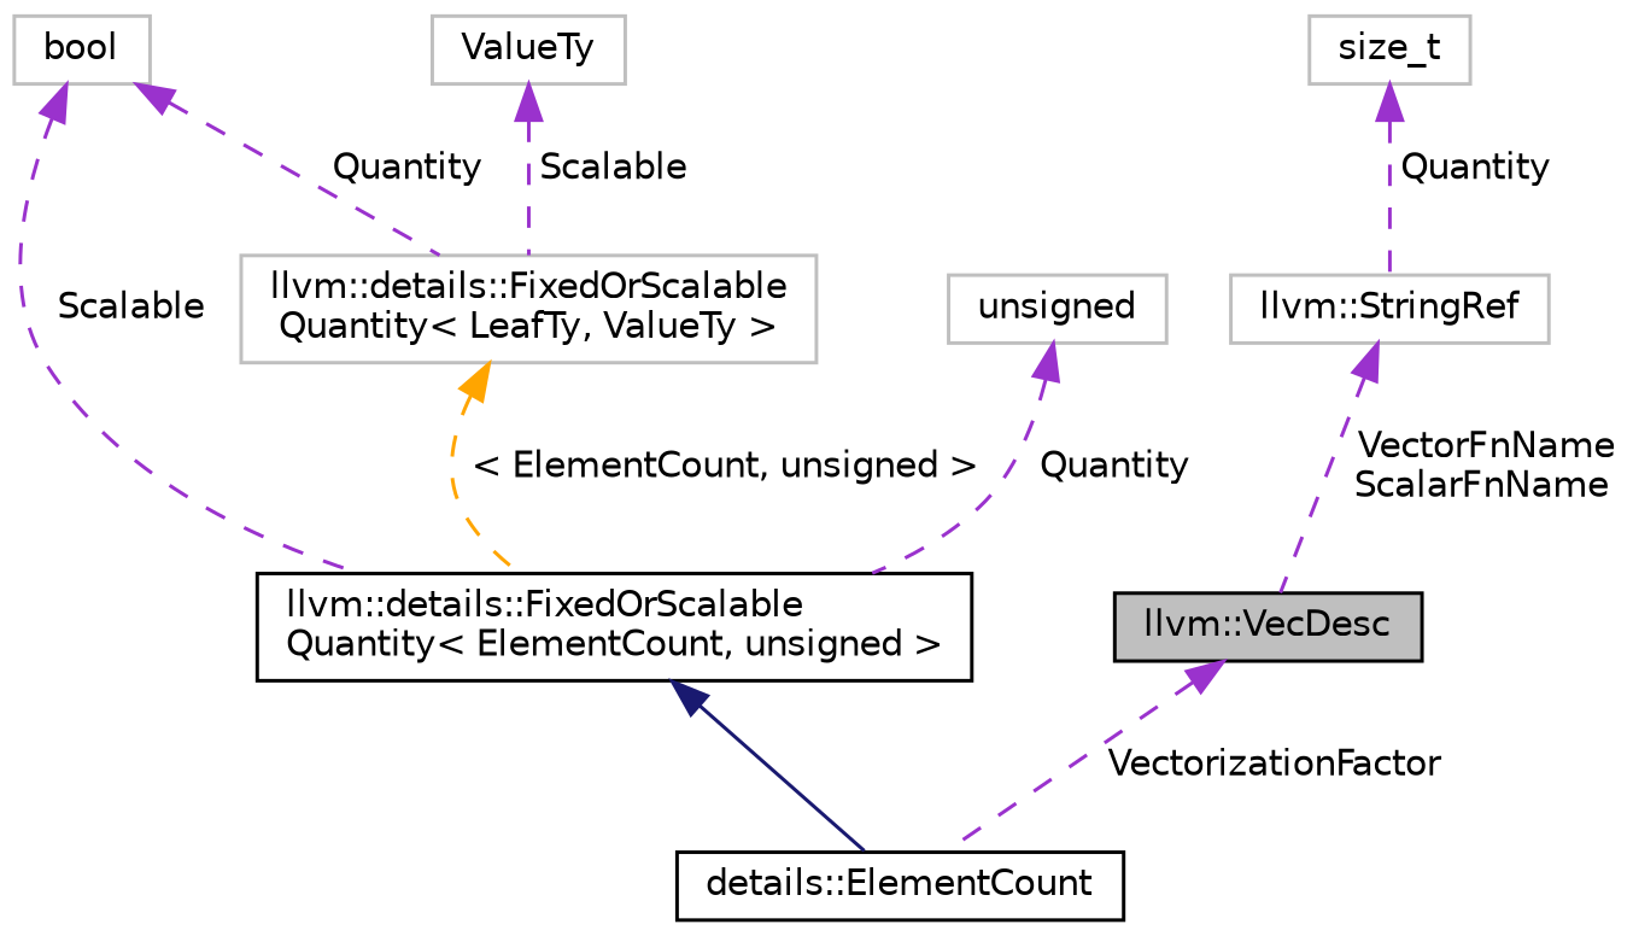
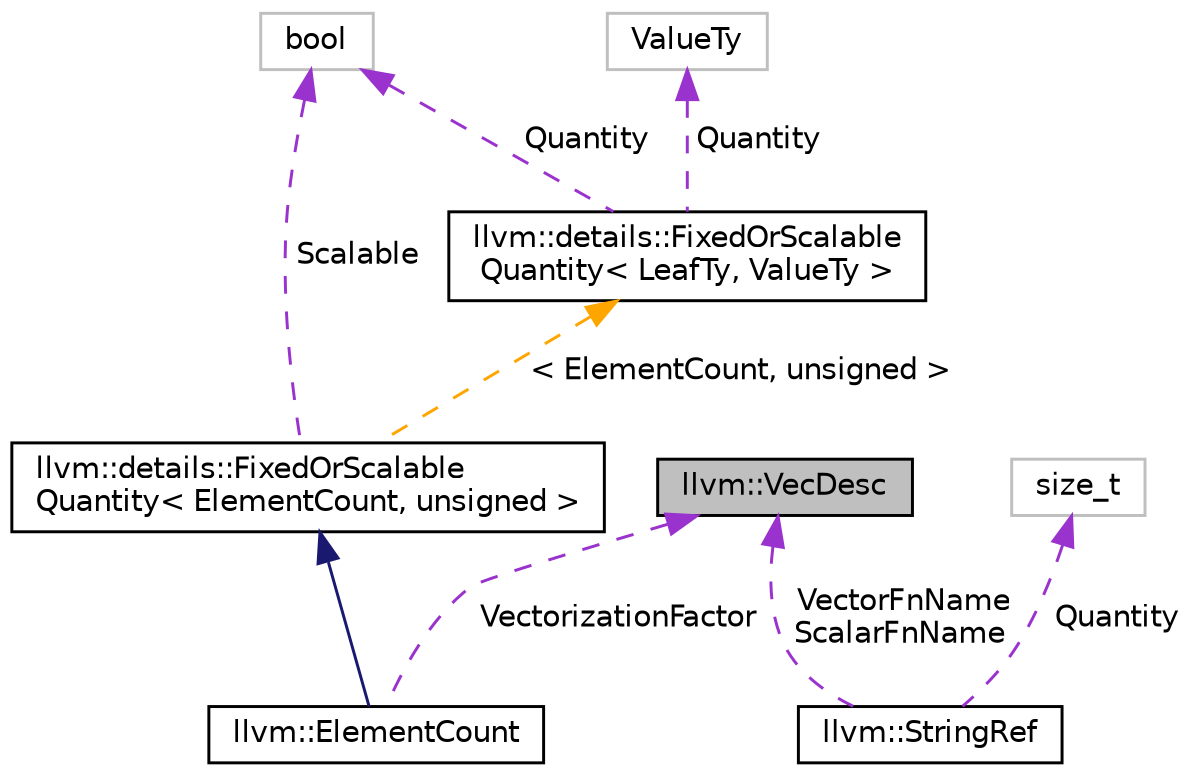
  digraph {
    node [color=black fontname=Helvetica fontsize=10 shape=record]
    edge [color=darkorchid3 dir=back fontname=Helvetica fontsize=10 labelfontname=Helvetica labelfontsize=10 style=dashed]
    n1 [fillcolor=grey75 fontcolor=black height=0.2 label="llvm::VecDesc" style=filled width=0.4]
-   n2 [height=0.2 label="details::ElementCount" width=0.4]
+   n2 [height=0.2 label="llvm::ElementCount" width=0.4]
    n3 [height=0.2 label="llvm::details::FixedOrScalable\lQuantity\< ElementCount, unsigned \>" width=0.4]
    n4 [color=grey75 height=0.2 label=bool width=0.4]
-   n5 [color=grey75 height=0.2 label="llvm::details::FixedOrScalable\lQuantity\< LeafTy, ValueTy \>" width=0.4]
-   n6 [color=grey75 height=0.2 label=unsigned width=0.4]
+   n5 [height=0.2 label="llvm::details::FixedOrScalable\lQuantity\< LeafTy, ValueTy \>" width=0.4]
    n7 [color=grey75 height=0.2 label=ValueTy width=0.4]
-   n8 [color=grey75 height=0.2 label="llvm::StringRef" width=0.4]
+   n8 [height=0.2 label="llvm::StringRef" width=0.4]
    n9 [color=grey75 height=0.2 label=size_t width=0.4]
    n1 -> n2 [label=" VectorizationFactor"]
    n3 -> n2 [color=midnightblue style=solid]
    n4 -> n3 [label=" Scalable"]
    n4 -> n5 [label=" Quantity"]
    n5 -> n3 [color=orange label=" \< ElementCount, unsigned \>"]
-   n6 -> n3 [label=" Quantity"]
-   n7 -> n5 [label=" Scalable"]
-   n8 -> n1 [label=" VectorFnName\nScalarFnName"]
+   n7 -> n5 [label=" Quantity"]
+   n1 -> n8 [label=" VectorFnName\nScalarFnName"]
    n9 -> n8 [label=" Quantity"]
  }
